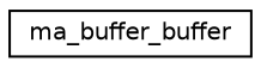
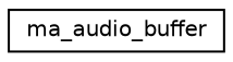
  digraph {
    rankdir=LR
-   n1 [color=black fillcolor=white fontname=Helvetica fontsize=10 height=0.2 label=ma_buffer_buffer shape=record style=filled width=0.4]
+   n1 [color=black fillcolor=white fontname=Helvetica fontsize=10 height=0.2 label=ma_audio_buffer shape=record style=filled width=0.4]
  }
